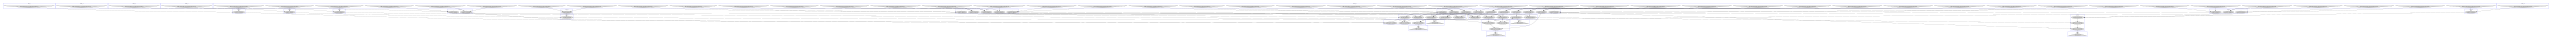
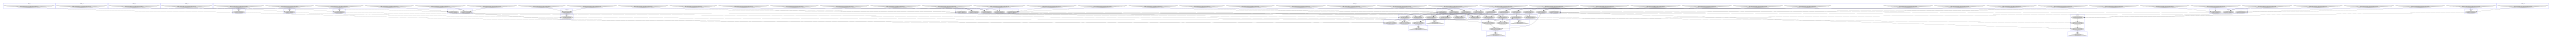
  digraph {
    fontname=Montserrat
    node [fontname=Montserrat shape=invtriangle style=filled]
    edge [fontname=Montserrat]
    n1 [label="add.sup.9.Cycle:139" shape=ellipse]
    n2 [label="add.sup.17.Cycle:140" shape=ellipse]
    n3 [label="add.sup.13.Cycle:143" shape=ellipse]
    n4 [label="add.sup.6.Cycle:144" shape=ellipse]
    n5 [label="add.sup.3.Cycle:145" shape=ellipse]
    n6 [label="add.sup.5.Cycle:137" shape=ellipse]
    n7 [label="add.sup.1.Cycle:141" shape=ellipse]
    n8 [label="add.sup.8.Cycle:143" shape=ellipse]
    n9 [label="add.sup.10.Cycle:144" shape=ellipse]
    n10 [label="add.sup.7.Cycle:145" shape=ellipse]
    n11 [label="add.sup.16.Cycle:143" shape=ellipse]
    n12 [label="add.sup.2.Cycle:144" shape=ellipse]
    n13 [label="add.sup.11.Cycle:145" shape=ellipse]
    n14 [label="add.sup.12.Cycle:143" shape=ellipse]
    n15 [label="add.sup.14.Cycle:144" shape=ellipse]
    n16 [label="add.sup.15.Cycle:145" shape=ellipse]
    n17 [label="add.sup.4.Cycle:143" shape=ellipse]
    n18 [label="add.sup.18.Cycle:144" shape=ellipse]
    n19 [label="add.sup.19.Cycle:145" shape=ellipse]
    n20 [label="add.sup.0.Cycle:143" shape=ellipse]
    n21 [label="mul6.211.Cycle:123" shape=ellipse]
    n22 [label="mul6.419.Cycle:125" shape=ellipse]
    n23 [label="mul6.315.Cycle:127" shape=ellipse]
    n24 [label="mul6.Cycle:129" shape=ellipse]
    n25 [label="mul6.17.Cycle:131" shape=ellipse]
    n26 [label="mul6.1.2.Cycle:133" shape=ellipse]
    n27 [label="mul6.1.Cycle:135" shape=ellipse]
    n28 [label="mul6.1.4.Cycle:137" shape=ellipse]
    n29 [label="mul6.1.3.Cycle:139" shape=ellipse]
    n30 [label="mul6.1.1.Cycle:141" shape=ellipse]
    n31 [label="mul6.2.4.Cycle:133" shape=ellipse]
    n32 [label="mul6.2.1.Cycle:135" shape=ellipse]
    n33 [label="mul6.2.2.Cycle:137" shape=ellipse]
    n34 [label="mul6.2.Cycle:139" shape=ellipse]
    n35 [label="mul6.2.3.Cycle:141" shape=ellipse]
    n36 [label="mul6.3.Cycle:140" shape=ellipse]
    n37 [label="mul6.3.2.Cycle:137" shape=ellipse]
    n38 [label="mul6.3.1.Cycle:139" shape=ellipse]
    n39 [label="mul6.3.3.Cycle:141" shape=ellipse]
    n40 [label="mul6.3.4.Cycle:138" shape=ellipse]
    n41 [label="mul6.4.1.Cycle:141" shape=ellipse]
    n42 [label="mul6.4.4.Cycle:141" shape=ellipse]
    n43 [label="mul6.4.3.Cycle:141" shape=ellipse]
    n44 [label="mul6.4.2.Cycle:141" shape=ellipse]
    n45 [label="mul6.4.Cycle:141" shape=ellipse]
    n46 [label="A[0].ASAPCycle:7.ArchitecturalCycle:7"]
    n47 [label="A[1].ASAPCycle:12.ArchitecturalCycle:12"]
    n48 [label="A[2].ASAPCycle:16.ArchitecturalCycle:16"]
    n49 [label="A[3].ASAPCycle:21.ArchitecturalCycle:21"]
    n50 [label="A[4].ASAPCycle:25.ArchitecturalCycle:25"]
    n51 [label="A[5].ASAPCycle:30.ArchitecturalCycle:30"]
    n52 [label="A[6].ASAPCycle:34.ArchitecturalCycle:34"]
    n53 [label="A[7].ASAPCycle:39.ArchitecturalCycle:39"]
    n54 [label="A[8].ASAPCycle:44.ArchitecturalCycle:44"]
    n55 [label="A[9].ASAPCycle:48.ArchitecturalCycle:48"]
    n56 [label="A[10].ASAPCycle:53.ArchitecturalCycle:53"]
    n57 [label="A[11].ASAPCycle:57.ArchitecturalCycle:57"]
    n58 [label="A[12].ASAPCycle:62.ArchitecturalCycle:62"]
    n59 [label="A[13].ASAPCycle:66.ArchitecturalCycle:66"]
    n60 [label="A[14].ASAPCycle:71.ArchitecturalCycle:71"]
    n61 [label="A[15].ASAPCycle:76.ArchitecturalCycle:76"]
    n62 [label="A[16].ASAPCycle:80.ArchitecturalCycle:80"]
    n63 [label="A[17].ASAPCycle:85.ArchitecturalCycle:85"]
    n64 [label="A[18].ASAPCycle:89.ArchitecturalCycle:89"]
    n65 [label="A[19].ASAPCycle:94.ArchitecturalCycle:94"]
    n66 [label="A[20].ASAPCycle:98.ArchitecturalCycle:98"]
    n67 [label="A[21].ASAPCycle:103.ArchitecturalCycle:103"]
    n68 [label="A[22].ASAPCycle:108.ArchitecturalCycle:108"]
    n69 [label="A[23].ASAPCycle:112.ArchitecturalCycle:112"]
    n70 [label="A[24].ASAPCycle:117.ArchitecturalCycle:117"]
    n71 [label="B[0].ASAPCycle:121.ArchitecturalCycle:121"]
    n72 [label="B[0].ASAPCycle:121.ArchitecturalCycle:122"]
    n73 [label="B[0].ASAPCycle:121.ArchitecturalCycle:123"]
-   n74 [label="B[0].ASAPCycle:121.ArchitecturalCycle:124"]
    n75 [label="B[0].ASAPCycle:121.ArchitecturalCycle:125"]
    n76 [label="B[1].ASAPCycle:126.ArchitecturalCycle:126"]
    n77 [label="B[1].ASAPCycle:126.ArchitecturalCycle:127"]
    n78 [label="B[1].ASAPCycle:126.ArchitecturalCycle:128"]
    n79 [label="B[1].ASAPCycle:126.ArchitecturalCycle:129"]
    n80 [label="B[1].ASAPCycle:126.ArchitecturalCycle:130"]
    n81 [label="B[2].ASAPCycle:130.ArchitecturalCycle:131"]
    n82 [label="B[2].ASAPCycle:130.ArchitecturalCycle:132"]
    n83 [label="B[2].ASAPCycle:130.ArchitecturalCycle:133"]
    n84 [label="B[2].ASAPCycle:130.ArchitecturalCycle:134"]
    n85 [label="B[2].ASAPCycle:130.ArchitecturalCycle:135"]
    n86 [label="B[3].ASAPCycle:135.ArchitecturalCycle:136"]
    n87 [label="B[3].ASAPCycle:135.ArchitecturalCycle:137"]
    n88 [label="B[3].ASAPCycle:135.ArchitecturalCycle:138"]
    n89 [label="B[3].ASAPCycle:135.ArchitecturalCycle:139"]
    n90 [label="B[3].ASAPCycle:135.ArchitecturalCycle:140"]
    n91 [label="B[4].ASAPCycle:140.ArchitecturalCycle:140"]
    n92 [label="B[4].ASAPCycle:140.ArchitecturalCycle:140"]
    n93 [label="B[4].ASAPCycle:140.ArchitecturalCycle:140"]
    n94 [label="B[4].ASAPCycle:140.ArchitecturalCycle:140"]
    n95 [label="B[4].ASAPCycle:140.ArchitecturalCycle:140"]
    n96 [label="C[0].Cycle:146" shape=triangle]
    n97 [label="C[3].Cycle:146" shape=triangle]
    n98 [label="C[2].Cycle:146" shape=triangle]
    n99 [label="C[4].Cycle:146" shape=triangle]
    n100 [label="C[1].Cycle:146" shape=triangle]
    subgraph cluster_1 {
      color=blue
      label=" sup_0"
      n1
      n2
      n3
      n4
      n5
    }
    subgraph cluster_2 {
      color=blue
      label=" add_1"
      n6
      n7
      n8
      n9
      n10
    }
    subgraph cluster_3 {
      color=blue
      label=" add_2"
      n11
      n12
      n13
    }
    subgraph cluster_4 {
      color=blue
      label=" add_3"
      n14
      n15
      n16
    }
    subgraph cluster_5 {
      color=blue
      label=" add_4"
      n17
      n18
      n19
    }
    subgraph cluster_6 {
      color=blue
      label=" add_5"
      n20
    }
    subgraph cluster_7 {
      color=blue
      label=" mul_0"
      n21
      n22
      n23
      n24
      n25
      n26
      n27
      n28
      n29
      n30
    }
    subgraph cluster_8 {
      color=blue
      label=" mul_1"
      n31
      n32
      n33
      n34
      n35
    }
    subgraph cluster_9 {
      color=blue
      label=" mul_2"
      n36
    }
    subgraph cluster_10 {
      color=blue
      label=" mul_3"
      n37
      n38
      n39
    }
    subgraph cluster_11 {
      color=blue
      label=" mul_4"
      n40
      n41
    }
    subgraph cluster_12 {
      color=blue
      label=" mul_5"
      n42
    }
    subgraph cluster_13 {
      color=blue
      label=" mul_6"
      n43
    }
    subgraph cluster_14 {
      color=blue
      label=" mul_7"
      n44
    }
    subgraph cluster_15 {
      color=blue
      label=" mul_8"
      n45
    }
    subgraph cluster_16 {
      color=blue
      label=" load_0"
      n46
      n47
      n48
      n49
      n50
      n51
      n52
      n53
      n54
      n55
      n56
      n57
      n58
      n59
      n60
      n61
      n62
      n63
      n64
      n65
      n66
      n67
      n68
      n69
      n70
      n71
      n72
      n73
-     n74
      n75
      n76
      n77
      n78
      n79
      n80
      n81
      n82
      n83
      n84
      n85
      n86
      n87
      n88
      n89
      n90
    }
    subgraph cluster_17 {
      color=blue
      label=" load_1"
      n91
    }
    subgraph cluster_18 {
      color=blue
      label=" load_2"
      n92
    }
    subgraph cluster_19 {
      color=blue
      label=" load_3"
      n93
    }
    subgraph cluster_20 {
      color=blue
      label=" load_4"
      n94
    }
    subgraph cluster_21 {
      color=blue
      label=" load_5"
      n95
    }
    subgraph cluster_22 {
      color=blue
      label=" store_0"
      n96
    }
    subgraph cluster_23 {
      color=blue
      label=" store_1"
      n97
    }
    subgraph cluster_24 {
      color=blue
      label=" store_2"
      n98
    }
    subgraph cluster_25 {
      color=blue
      label=" store_3"
      n99
    }
    subgraph cluster_26 {
      color=blue
      label=" store_4"
      n100
    }
    n1 -> n9
    n2 -> n18
    n3 -> n15
    n4 -> n10
    n5 -> n96
    n6 -> n4
    n7 -> n12
    n9 -> n13
    n10 -> n100
    n11 -> n18
    n12 -> n5
    n13 -> n98
    n14 -> n15
    n15 -> n16
    n16 -> n97
    n17 -> n4
    n18 -> n19
    n19 -> n99
    n20 -> n12
    n21 -> n1
    n21 -> n9
    n22 -> n2
    n23 -> n3
    n24 -> n7
    n25 -> n6
    n26 -> n13
    n27 -> n5
    n28 -> n19
    n29 -> n16
    n30 -> n10
    n31 -> n2
    n32 -> n6
    n33 -> n1
    n34 -> n7
    n35 -> n3
    n36 -> n20
    n37 -> n8
    n38 -> n17
    n39 -> n14
    n40 -> n11
    n41 -> n17
    n42 -> n11
    n43 -> n14
    n44 -> n8
    n45 -> n20
    n46 -> n24
    n47 -> n27
    n48 -> n34
    n49 -> n36
    n50 -> n45
    n51 -> n25
    n52 -> n30
    n53 -> n32
    n54 -> n38
    n55 -> n41
    n56 -> n21
    n57 -> n26
    n58 -> n33
    n59 -> n37
    n60 -> n44
    n61 -> n23
    n62 -> n29
    n63 -> n35
    n64 -> n39
    n65 -> n43
    n66 -> n22
    n67 -> n28
    n68 -> n31
    n69 -> n40
    n70 -> n42
    n71 -> n24
    n72 -> n21
    n73 -> n22
-   n74 -> n23
    n75 -> n25
    n76 -> n27
    n77 -> n26
    n78 -> n28
    n79 -> n29
    n80 -> n30
    n81 -> n35
    n82 -> n31
    n83 -> n34
    n84 -> n32
    n85 -> n33
    n86 -> n37
    n87 -> n40
    n88 -> n38
    n89 -> n36
    n90 -> n39
    n91 -> n42
    n92 -> n43
    n93 -> n45
    n94 -> n44
    n95 -> n41
  }
